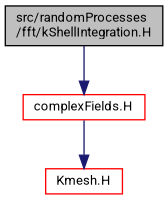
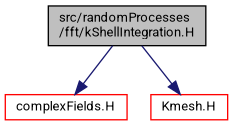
  digraph {
    fontname=Roboto
    node [color=red fontname=Roboto fontsize=10 shape=record]
    edge [color=midnightblue fontname=Roboto fontsize=10 labelfontname=Helvetica labelfontsize=10 style=solid]
    n1 [color=black fillcolor=grey75 fontcolor=black height=0.2 label="src/randomProcesses\l/fft/kShellIntegration.H" style=filled width=0.4]
    n2 [height=0.2 label="complexFields.H" width=0.4]
    n3 [height=0.2 label="Kmesh.H" width=0.4]
    n1 -> n2
-   n2 -> n3
+   n1 -> n3
  }
